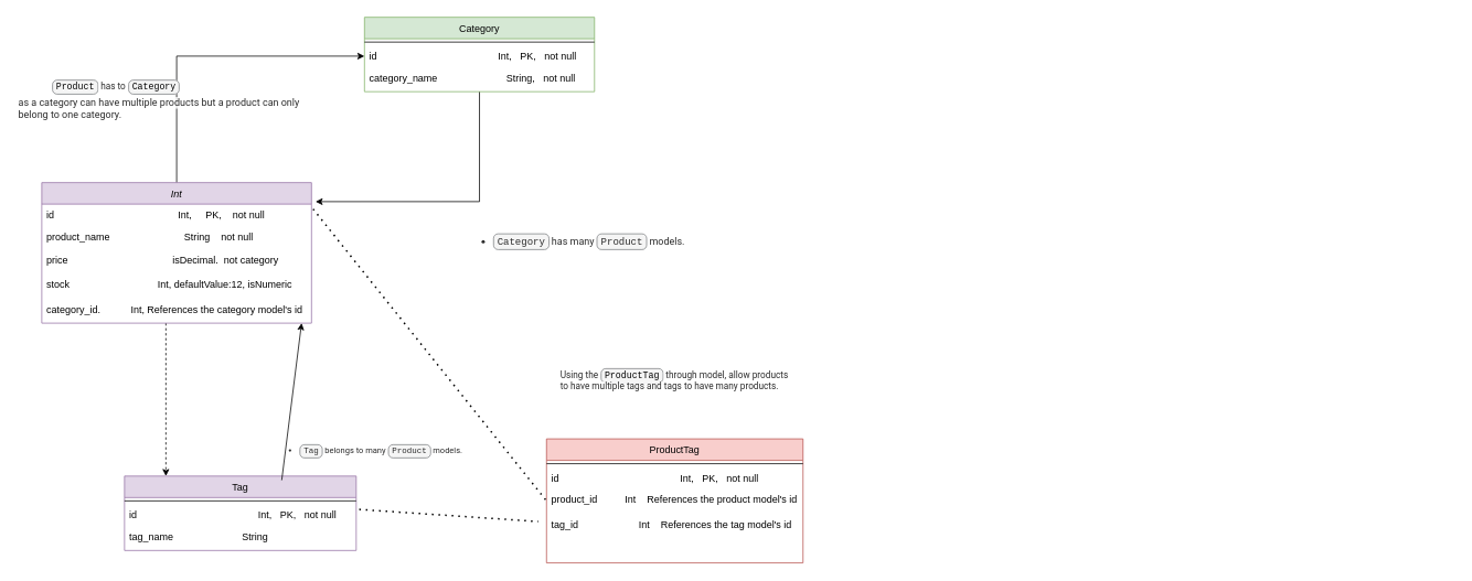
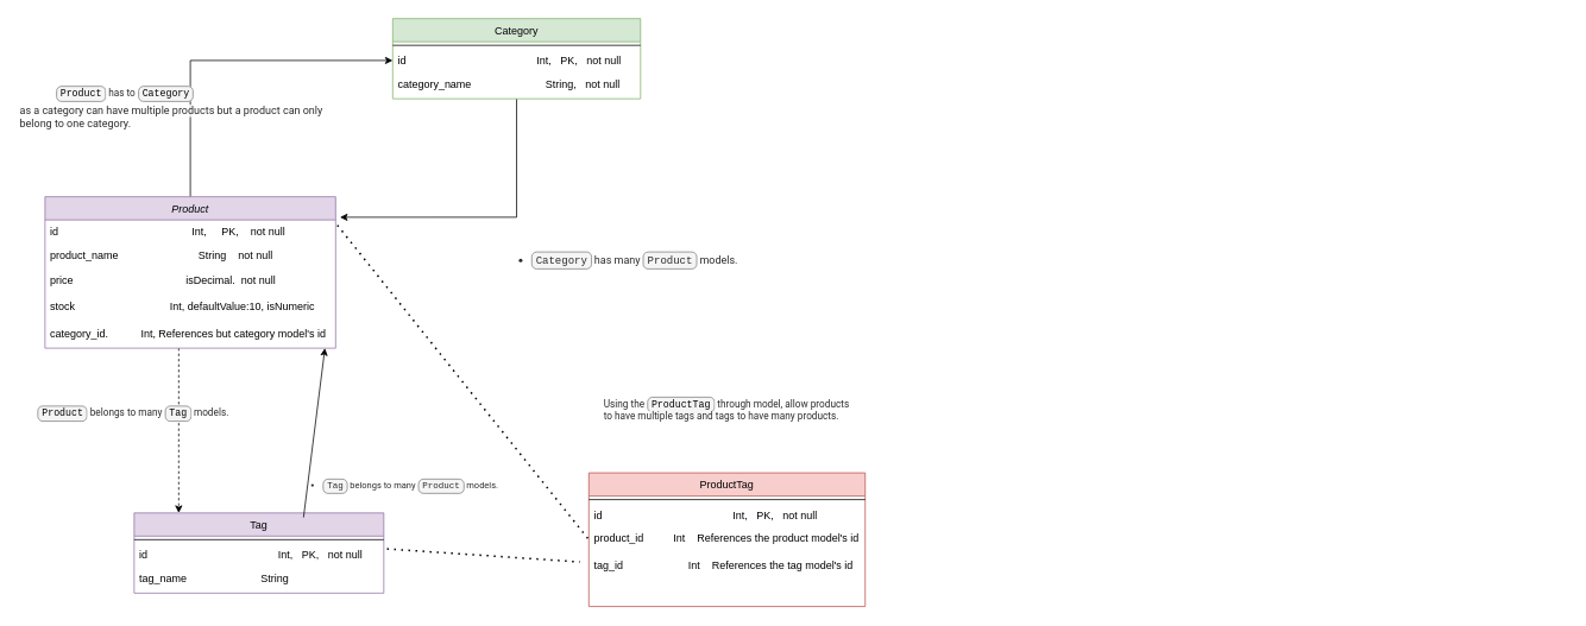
  <mxCell id="0" />
  <mxCell id="1" parent="0" />
  <mxCell id="2" style="edgeStyle=orthogonalEdgeStyle;rounded=0;orthogonalLoop=1;jettySize=auto;html=1;entryX=0;entryY=0.5;entryDx=0;entryDy=0;" edge="1" parent="1" source="4" target="13"><mxGeometry relative="1" as="geometry" /></mxCell>
  <mxCell id="3" style="edgeStyle=orthogonalEdgeStyle;rounded=0;orthogonalLoop=1;jettySize=auto;html=1;fontSize=10;dashed=1;" edge="1" parent="1" source="4" target="15"><mxGeometry relative="1" as="geometry"><Array as="points"><mxPoint x="200" y="400" /><mxPoint x="200" y="400" /></Array></mxGeometry></mxCell>
- <mxCell id="4" value="Int" style="swimlane;fontStyle=2;align=center;verticalAlign=top;childLayout=stackLayout;horizontal=1;startSize=26;horizontalStack=0;resizeParent=1;resizeLast=0;collapsible=1;marginBottom=0;rounded=0;shadow=0;strokeWidth=1;fillColor=#e1d5e7;strokeColor=#9673a6;" parent="1" vertex="1"><mxGeometry x="50" y="220" width="326" height="170" as="geometry"><mxRectangle x="230" y="140" width="160" height="26" as="alternateBounds" /></mxGeometry></mxCell>
+ <mxCell id="4" value="Product" style="swimlane;fontStyle=2;align=center;verticalAlign=top;childLayout=stackLayout;horizontal=1;startSize=26;horizontalStack=0;resizeParent=1;resizeLast=0;collapsible=1;marginBottom=0;rounded=0;shadow=0;strokeWidth=1;fillColor=#e1d5e7;strokeColor=#9673a6;" parent="1" vertex="1"><mxGeometry x="50" y="220" width="326" height="170" as="geometry"><mxRectangle x="230" y="140" width="160" height="26" as="alternateBounds" /></mxGeometry></mxCell>
  <mxCell id="5" value="id                                             Int,     PK,    not null" style="text;align=left;verticalAlign=top;spacingLeft=4;spacingRight=4;overflow=hidden;rotatable=0;points=[[0,0.5],[1,0.5]];portConstraint=eastwest;" vertex="1" parent="4"><mxGeometry y="26" width="326" height="26" as="geometry" /></mxCell>
  <mxCell id="6" value="product_name                           String    not null" style="text;align=left;verticalAlign=top;spacingLeft=4;spacingRight=4;overflow=hidden;rotatable=0;points=[[0,0.5],[1,0.5]];portConstraint=eastwest;rounded=0;shadow=0;html=0;" vertex="1" parent="4"><mxGeometry y="52" width="326" height="28" as="geometry" /></mxCell>
- <mxCell id="7" value="price                                      isDecimal.  not category" style="text;align=left;verticalAlign=top;spacingLeft=4;spacingRight=4;overflow=hidden;rotatable=0;points=[[0,0.5],[1,0.5]];portConstraint=eastwest;rounded=0;shadow=0;html=0;" vertex="1" parent="4"><mxGeometry y="80" width="326" height="30" as="geometry" /></mxCell>
- <mxCell id="8" value="stock                                Int, defaultValue:12, isNumeric" style="text;align=left;verticalAlign=top;spacingLeft=4;spacingRight=4;overflow=hidden;rotatable=0;points=[[0,0.5],[1,0.5]];portConstraint=eastwest;rounded=0;shadow=0;html=0;" vertex="1" parent="4"><mxGeometry y="110" width="326" height="30" as="geometry" /></mxCell>
- <mxCell id="9" value="category_id.           Int, References the category model's id" style="text;align=left;verticalAlign=top;spacingLeft=4;spacingRight=4;overflow=hidden;rotatable=0;points=[[0,0.5],[1,0.5]];portConstraint=eastwest;rounded=0;shadow=0;html=0;" vertex="1" parent="4"><mxGeometry y="140" width="326" height="30" as="geometry" /></mxCell>
+ <mxCell id="7" value="price                                      isDecimal.  not null" style="text;align=left;verticalAlign=top;spacingLeft=4;spacingRight=4;overflow=hidden;rotatable=0;points=[[0,0.5],[1,0.5]];portConstraint=eastwest;rounded=0;shadow=0;html=0;" vertex="1" parent="4"><mxGeometry y="80" width="326" height="30" as="geometry" /></mxCell>
+ <mxCell id="8" value="stock                                Int, defaultValue:10, isNumeric" style="text;align=left;verticalAlign=top;spacingLeft=4;spacingRight=4;overflow=hidden;rotatable=0;points=[[0,0.5],[1,0.5]];portConstraint=eastwest;rounded=0;shadow=0;html=0;" vertex="1" parent="4"><mxGeometry y="110" width="326" height="30" as="geometry" /></mxCell>
+ <mxCell id="9" value="category_id.           Int, References but category model's id" style="text;align=left;verticalAlign=top;spacingLeft=4;spacingRight=4;overflow=hidden;rotatable=0;points=[[0,0.5],[1,0.5]];portConstraint=eastwest;rounded=0;shadow=0;html=0;" vertex="1" parent="4"><mxGeometry y="140" width="326" height="30" as="geometry" /></mxCell>
  <mxCell id="10" style="edgeStyle=orthogonalEdgeStyle;rounded=0;orthogonalLoop=1;jettySize=auto;html=1;entryX=1.015;entryY=-0.115;entryDx=0;entryDy=0;entryPerimeter=0;fontSize=11;" edge="1" parent="1" source="11" target="5"><mxGeometry relative="1" as="geometry" /></mxCell>
  <mxCell id="11" value="Category" style="swimlane;fontStyle=0;align=center;verticalAlign=top;childLayout=stackLayout;horizontal=1;startSize=26;horizontalStack=0;resizeParent=1;resizeLast=0;collapsible=1;marginBottom=0;rounded=0;shadow=0;strokeWidth=1;fillColor=#d5e8d4;strokeColor=#82b366;" parent="1" vertex="1"><mxGeometry x="440" y="20" width="278" height="90" as="geometry"><mxRectangle x="550" y="140" width="160" height="26" as="alternateBounds" /></mxGeometry></mxCell>
  <mxCell id="12" value="" style="line;html=1;strokeWidth=1;align=left;verticalAlign=middle;spacingTop=-1;spacingLeft=3;spacingRight=3;rotatable=0;labelPosition=right;points=[];portConstraint=eastwest;" parent="11" vertex="1"><mxGeometry y="26" width="278" height="8" as="geometry" /></mxCell>
  <mxCell id="13" value="id                                            Int,   PK,   not null" style="text;align=left;verticalAlign=top;spacingLeft=4;spacingRight=4;overflow=hidden;rotatable=0;points=[[0,0.5],[1,0.5]];portConstraint=eastwest;" parent="11" vertex="1"><mxGeometry y="34" width="278" height="26" as="geometry" /></mxCell>
  <mxCell id="14" value="category_name                         String,   not null" style="text;align=left;verticalAlign=top;spacingLeft=4;spacingRight=4;overflow=hidden;rotatable=0;points=[[0,0.5],[1,0.5]];portConstraint=eastwest;rounded=0;shadow=0;html=0;" parent="11" vertex="1"><mxGeometry y="60" width="278" height="30" as="geometry" /></mxCell>
  <mxCell id="15" value="Tag" style="swimlane;fontStyle=0;align=center;verticalAlign=top;childLayout=stackLayout;horizontal=1;startSize=26;horizontalStack=0;resizeParent=1;resizeLast=0;collapsible=1;marginBottom=0;rounded=0;shadow=0;strokeWidth=1;fillColor=#e1d5e7;strokeColor=#9673a6;" vertex="1" parent="1"><mxGeometry x="150" y="575" width="280" height="90" as="geometry"><mxRectangle x="550" y="140" width="160" height="26" as="alternateBounds" /></mxGeometry></mxCell>
  <mxCell id="16" value="" style="line;html=1;strokeWidth=1;align=left;verticalAlign=middle;spacingTop=-1;spacingLeft=3;spacingRight=3;rotatable=0;labelPosition=right;points=[];portConstraint=eastwest;" vertex="1" parent="15"><mxGeometry y="26" width="280" height="8" as="geometry" /></mxCell>
  <mxCell id="17" value="id                                            Int,   PK,   not null" style="text;align=left;verticalAlign=top;spacingLeft=4;spacingRight=4;overflow=hidden;rotatable=0;points=[[0,0.5],[1,0.5]];portConstraint=eastwest;" vertex="1" parent="15"><mxGeometry y="34" width="280" height="26" as="geometry" /></mxCell>
  <mxCell id="18" value="tag_name                         String" style="text;align=left;verticalAlign=top;spacingLeft=4;spacingRight=4;overflow=hidden;rotatable=0;points=[[0,0.5],[1,0.5]];portConstraint=eastwest;rounded=0;shadow=0;html=0;" vertex="1" parent="15"><mxGeometry y="60" width="280" height="30" as="geometry" /></mxCell>
  <mxCell id="19" value="ProductTag" style="swimlane;fontStyle=0;align=center;verticalAlign=top;childLayout=stackLayout;horizontal=1;startSize=26;horizontalStack=0;resizeParent=1;resizeLast=0;collapsible=1;marginBottom=0;rounded=0;shadow=0;strokeWidth=1;fillColor=#f8cecc;strokeColor=#b85450;" vertex="1" parent="1"><mxGeometry x="660" y="530" width="310" height="150" as="geometry"><mxRectangle x="550" y="140" width="160" height="26" as="alternateBounds" /></mxGeometry></mxCell>
  <mxCell id="20" value="" style="line;html=1;strokeWidth=1;align=left;verticalAlign=middle;spacingTop=-1;spacingLeft=3;spacingRight=3;rotatable=0;labelPosition=right;points=[];portConstraint=eastwest;" vertex="1" parent="19"><mxGeometry y="26" width="310" height="8" as="geometry" /></mxCell>
  <mxCell id="21" value="id                                            Int,   PK,   not null" style="text;align=left;verticalAlign=top;spacingLeft=4;spacingRight=4;overflow=hidden;rotatable=0;points=[[0,0.5],[1,0.5]];portConstraint=eastwest;" vertex="1" parent="19"><mxGeometry y="34" width="310" height="26" as="geometry" /></mxCell>
  <mxCell id="22" value="product_id          Int    References the product model's id" style="text;align=left;verticalAlign=top;spacingLeft=4;spacingRight=4;overflow=hidden;rotatable=0;points=[[0,0.5],[1,0.5]];portConstraint=eastwest;rounded=0;shadow=0;html=0;" vertex="1" parent="19"><mxGeometry y="60" width="310" height="30" as="geometry" /></mxCell>
  <mxCell id="23" value="tag_id                      Int    References the tag model's id" style="text;align=left;verticalAlign=top;spacingLeft=4;spacingRight=4;overflow=hidden;rotatable=0;points=[[0,0.5],[1,0.5]];portConstraint=eastwest;rounded=0;shadow=0;html=0;" vertex="1" parent="19"><mxGeometry y="90" width="310" height="30" as="geometry" /></mxCell>
  <mxCell id="24" value="&lt;code style=&quot;font-family: monaco, menlo, consolas, &amp;quot;courier new&amp;quot;, monospace; font-size: 11px; border-radius: 6px; background-color: rgb(245, 245, 245); border: 1px solid rgb(128, 131, 134); padding: 0.125rem 0.25rem; text-align: left;&quot;&gt;Product&lt;/code&gt;&lt;span style=&quot;color: rgb(43, 43, 43); font-family: roboto, sans-serif; font-size: 11px; text-align: left; background-color: rgba(255, 255, 255, 0.8);&quot;&gt;&amp;nbsp;has to&amp;nbsp;&lt;/span&gt;&lt;code style=&quot;font-family: monaco, menlo, consolas, &amp;quot;courier new&amp;quot;, monospace; font-size: 11px; border-radius: 6px; background-color: rgb(245, 245, 245); border: 1px solid rgb(128, 131, 134); padding: 0.125rem 0.25rem; text-align: left;&quot;&gt;Category&lt;/code&gt;" style="text;html=1;strokeColor=none;fillColor=none;align=center;verticalAlign=middle;whiteSpace=wrap;rounded=0;fontSize=11;" vertex="1" parent="1"><mxGeometry x="40" y="80" width="200" height="50" as="geometry" /></mxCell>
  <mxCell id="25" value="&lt;meta charset=&quot;utf-8&quot; style=&quot;font-size: 12px;&quot;&gt;&lt;span style=&quot;color: rgb(43, 43, 43); font-family: roboto, sans-serif; font-size: 12px; font-style: normal; font-weight: 400; letter-spacing: normal; text-align: left; text-indent: 0px; text-transform: none; word-spacing: 0px; background-color: rgba(255, 255, 255, 0.8); display: inline; float: none;&quot;&gt;as a category can have multiple products but a product can only belong to one category.&lt;/span&gt;" style="text;whiteSpace=wrap;html=1;strokeWidth=0;fontSize=12;" vertex="1" parent="1"><mxGeometry x="20" y="110" width="370" height="50" as="geometry" /></mxCell>
  <mxCell id="26" value="&lt;meta charset=&quot;utf-8&quot; style=&quot;font-size: 12px;&quot;&gt;&lt;ul style=&quot;padding: 0px 0px 0px 2em; margin: 10px auto 25px; box-sizing: border-box; line-height: 1.5em; color: rgb(43, 43, 43); font-family: roboto, sans-serif; font-size: 12px; font-style: normal; font-weight: 400; letter-spacing: normal; text-indent: 0px; text-transform: none; word-spacing: 0px;&quot;&gt;&lt;li style=&quot;margin-bottom: 0.5em; font-size: 12px;&quot;&gt;&lt;p style=&quot;margin: 10px auto 0px; font-size: 12px; font-weight: 400; line-height: inherit; width: 1181px;&quot;&gt;&lt;code style=&quot;font-family: monaco, menlo, consolas, &amp;quot;courier new&amp;quot;, monospace; font-size: 12px; border-radius: 6px; background-color: rgb(245, 245, 245); border: 1px solid rgb(128, 131, 134); padding: 0.125rem 0.25rem;&quot;&gt;Category&lt;/code&gt;&lt;span style=&quot;font-size: 12px;&quot;&gt;&amp;nbsp;&lt;/span&gt;has many&lt;span style=&quot;font-size: 12px;&quot;&gt;&amp;nbsp;&lt;/span&gt;&lt;code style=&quot;font-family: monaco, menlo, consolas, &amp;quot;courier new&amp;quot;, monospace; font-size: 12px; border-radius: 6px; background-color: rgb(245, 245, 245); border: 1px solid rgb(128, 131, 134); padding: 0.125rem 0.25rem;&quot;&gt;Product&lt;/code&gt;&lt;span style=&quot;font-size: 12px;&quot;&gt;&amp;nbsp;&lt;/span&gt;models.&lt;/p&gt;&lt;/li&gt;&lt;/ul&gt;" style="text;whiteSpace=wrap;html=1;fontSize=12;" vertex="1" parent="1"><mxGeometry x="570" y="265" width="270" height="40" as="geometry" /></mxCell>
+ <mxCell id="27" value="&lt;meta charset=&quot;utf-8&quot; style=&quot;font-size: 11px;&quot;&gt;&lt;code style=&quot;font-family: monaco, menlo, consolas, &amp;quot;courier new&amp;quot;, monospace; font-size: 11px; border-radius: 6px; background-color: rgb(245, 245, 245); border: 1px solid rgb(128, 131, 134); padding: 0.125rem 0.25rem; font-style: normal; font-weight: 400; letter-spacing: normal; text-align: left; text-indent: 0px; text-transform: none; word-spacing: 0px;&quot;&gt;Product&lt;/code&gt;&lt;span style=&quot;color: rgb(43, 43, 43); font-family: roboto, sans-serif; font-size: 11px; font-style: normal; font-weight: 400; letter-spacing: normal; text-align: left; text-indent: 0px; text-transform: none; word-spacing: 0px; background-color: rgba(255, 255, 255, 0.8); display: inline; float: none;&quot;&gt;&lt;span style=&quot;font-size: 11px;&quot;&gt;&amp;nbsp;&lt;/span&gt;belongs to many&lt;span style=&quot;font-size: 11px;&quot;&gt;&amp;nbsp;&lt;/span&gt;&lt;/span&gt;&lt;code style=&quot;font-family: monaco, menlo, consolas, &amp;quot;courier new&amp;quot;, monospace; font-size: 11px; border-radius: 6px; background-color: rgb(245, 245, 245); border: 1px solid rgb(128, 131, 134); padding: 0.125rem 0.25rem; font-style: normal; font-weight: 400; letter-spacing: normal; text-align: left; text-indent: 0px; text-transform: none; word-spacing: 0px;&quot;&gt;Tag&lt;/code&gt;&lt;span style=&quot;color: rgb(43, 43, 43); font-family: roboto, sans-serif; font-size: 11px; font-style: normal; font-weight: 400; letter-spacing: normal; text-align: left; text-indent: 0px; text-transform: none; word-spacing: 0px; background-color: rgba(255, 255, 255, 0.8); display: inline; float: none;&quot;&gt;&lt;span style=&quot;font-size: 11px;&quot;&gt;&amp;nbsp;&lt;/span&gt;models.&lt;span style=&quot;font-size: 11px;&quot;&gt;&amp;nbsp;&lt;/span&gt;&lt;/span&gt;" style="text;whiteSpace=wrap;html=1;fontSize=11;" vertex="1" parent="1"><mxGeometry x="40" y="450" width="230" height="30" as="geometry" /></mxCell>
  <mxCell id="28" value="&lt;meta charset=&quot;utf-8&quot; style=&quot;font-size: 11px;&quot;&gt;&lt;span style=&quot;color: rgb(43, 43, 43); font-family: roboto, sans-serif; font-size: 11px; font-style: normal; font-weight: 400; letter-spacing: normal; text-align: left; text-indent: 0px; text-transform: none; word-spacing: 0px; background-color: rgba(255, 255, 255, 0.8); display: inline; float: none;&quot;&gt;Using the&lt;span style=&quot;font-size: 11px;&quot;&gt;&amp;nbsp;&lt;/span&gt;&lt;/span&gt;&lt;code style=&quot;font-family: monaco, menlo, consolas, &amp;quot;courier new&amp;quot;, monospace; font-size: 11px; border-radius: 6px; background-color: rgb(245, 245, 245); border: 1px solid rgb(128, 131, 134); padding: 0.125rem 0.25rem; font-style: normal; font-weight: 400; letter-spacing: normal; text-align: left; text-indent: 0px; text-transform: none; word-spacing: 0px;&quot;&gt;ProductTag&lt;/code&gt;&lt;span style=&quot;color: rgb(43, 43, 43); font-family: roboto, sans-serif; font-size: 11px; font-style: normal; font-weight: 400; letter-spacing: normal; text-align: left; text-indent: 0px; text-transform: none; word-spacing: 0px; background-color: rgba(255, 255, 255, 0.8); display: inline; float: none;&quot;&gt;&lt;span style=&quot;font-size: 11px;&quot;&gt;&amp;nbsp;&lt;/span&gt;through model, allow products to have multiple tags and tags to have many products.&lt;/span&gt;" style="text;whiteSpace=wrap;html=1;fontSize=11;" vertex="1" parent="1"><mxGeometry x="675" y="440" width="280" height="50" as="geometry" /></mxCell>
  <mxCell id="29" value="&lt;meta charset=&quot;utf-8&quot; style=&quot;font-size: 10px;&quot;&gt;&lt;ul style=&quot;padding: 0px 0px 0px 2em; margin: 10px auto 25px; box-sizing: border-box; line-height: 1.5em; color: rgb(43, 43, 43); font-family: roboto, sans-serif; font-size: 10px; font-style: normal; font-weight: 400; letter-spacing: normal; text-indent: 0px; text-transform: none; word-spacing: 0px;&quot;&gt;&lt;li style=&quot;font-size: 10px;&quot;&gt;&lt;p style=&quot;margin: 10px auto 0px; font-size: 10px; font-weight: 400; line-height: inherit; width: 1181px;&quot;&gt;&lt;code style=&quot;font-family: monaco, menlo, consolas, &amp;quot;courier new&amp;quot;, monospace; font-size: 10px; border-radius: 6px; background-color: rgb(245, 245, 245); border: 1px solid rgb(128, 131, 134); padding: 0.125rem 0.25rem;&quot;&gt;Tag&lt;/code&gt;&lt;span style=&quot;font-size: 10px;&quot;&gt;&amp;nbsp;&lt;/span&gt;belongs to many&lt;span style=&quot;font-size: 10px;&quot;&gt;&amp;nbsp;&lt;/span&gt;&lt;code style=&quot;font-family: monaco, menlo, consolas, &amp;quot;courier new&amp;quot;, monospace; font-size: 10px; border-radius: 6px; background-color: rgb(245, 245, 245); border: 1px solid rgb(128, 131, 134); padding: 0.125rem 0.25rem;&quot;&gt;Product&lt;/code&gt;&lt;span style=&quot;font-size: 10px;&quot;&gt;&amp;nbsp;&lt;/span&gt;models.&lt;/p&gt;&lt;/li&gt;&lt;/ul&gt;" style="text;whiteSpace=wrap;html=1;fontSize=10;" vertex="1" parent="1"><mxGeometry x="340" y="520" width="320" height="80" as="geometry" /></mxCell>
  <mxCell id="30" value="" style="endArrow=classic;html=1;rounded=0;fontSize=10;exitX=0;exitY=0.75;exitDx=0;exitDy=0;" edge="1" parent="1" source="29"><mxGeometry width="50" height="50" relative="1" as="geometry"><mxPoint x="314" y="440" as="sourcePoint" /><mxPoint x="364" y="390" as="targetPoint" /></mxGeometry></mxCell>
  <mxCell id="31" value="" style="endArrow=none;dashed=1;html=1;dashPattern=1 3;strokeWidth=2;rounded=0;fontSize=10;entryX=0;entryY=0.5;entryDx=0;entryDy=0;exitX=1.006;exitY=0.231;exitDx=0;exitDy=0;exitPerimeter=0;" edge="1" parent="1" source="5" target="22"><mxGeometry width="50" height="50" relative="1" as="geometry"><mxPoint x="470" y="390" as="sourcePoint" /><mxPoint x="520" y="340" as="targetPoint" /></mxGeometry></mxCell>
  <mxCell id="32" value="" style="endArrow=none;dashed=1;html=1;dashPattern=1 3;strokeWidth=2;rounded=0;fontSize=10;exitX=1.013;exitY=0.244;exitDx=0;exitDy=0;exitPerimeter=0;" edge="1" parent="1" source="17"><mxGeometry width="50" height="50" relative="1" as="geometry"><mxPoint x="470" y="390" as="sourcePoint" /><mxPoint x="650" y="630" as="targetPoint" /></mxGeometry></mxCell>
